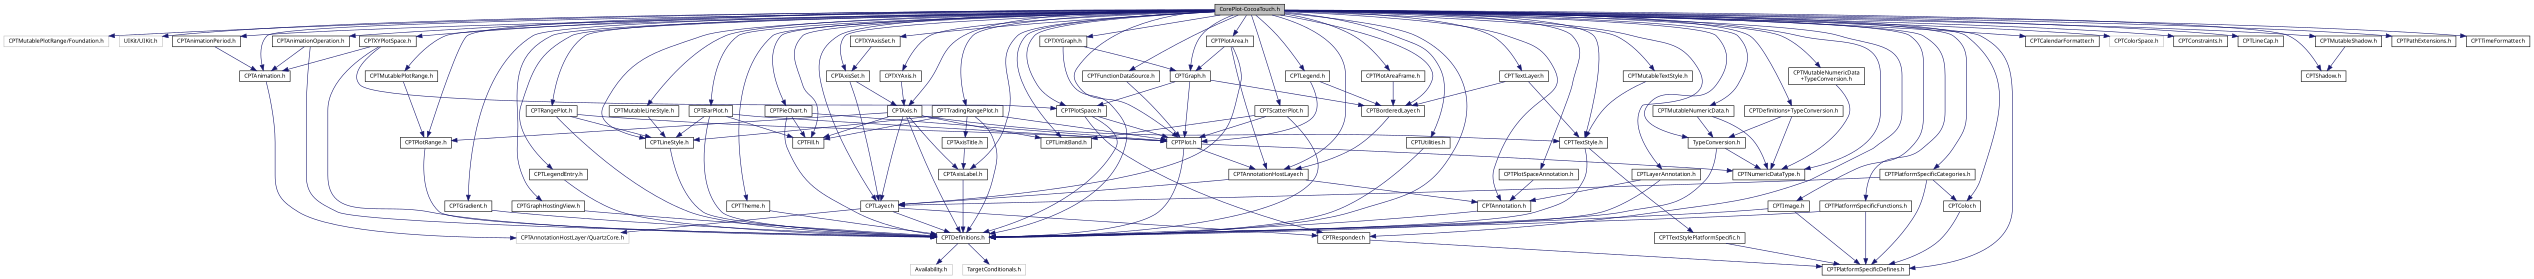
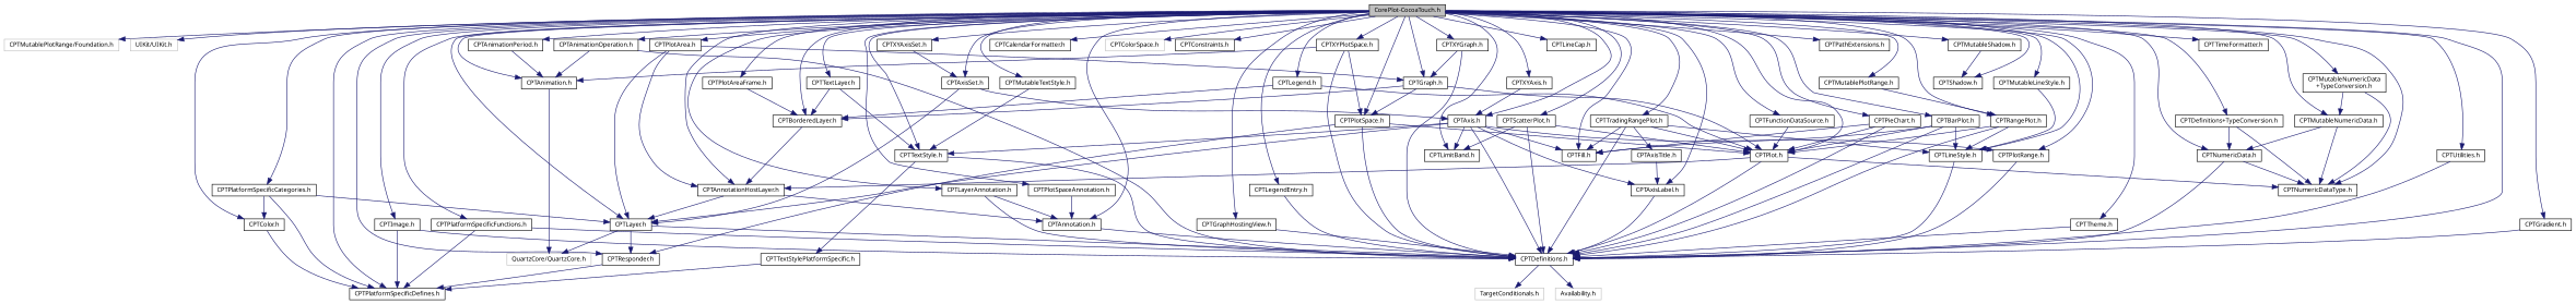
  digraph {
    node [color=black fontname="Lucinda Grande" fontsize=10 shape=record]
    edge [color=midnightblue fontname="Lucinda Grande" fontsize=10 labelfontname="Lucinda Grande" labelfontsize=10 style=solid]
    n1 [fillcolor=grey75 fontcolor=black height=0.2 label="CorePlot-CocoaTouch.h" style=filled width=0.4]
    n2 [color=grey75 height=0.2 label="CPTMutablePlotRange/Foundation.h" width=0.4]
    n3 [color=grey75 height=0.2 label="UIKit/UIKit.h" width=0.4]
    n4 [height=0.2 label="CPTAnimation.h" width=0.4]
    n5 [height=0.2 label="CPTAnimationOperation.h" width=0.4]
    n6 [height=0.2 label="CPTDefinitions.h" width=0.4]
    n7 [height=0.2 label="CPTAnimationPeriod.h" width=0.4]
    n8 [height=0.2 label="CPTAnnotation.h" width=0.4]
    n9 [height=0.2 label="CPTAnnotationHostLayer.h" width=0.4]
    n10 [height=0.2 label="CPTLayer.h" width=0.4]
    n11 [height=0.2 label="CPTResponder.h" width=0.4]
    n12 [height=0.2 label="CPTPlatformSpecificDefines.h" width=0.4]
    n13 [height=0.2 label="CPTAxis.h" width=0.4]
    n14 [height=0.2 label="CPTAxisLabel.h" width=0.4]
    n15 [height=0.2 label="CPTFill.h" width=0.4]
    n16 [height=0.2 label="CPTLimitBand.h" width=0.4]
    n17 [height=0.2 label="CPTPlotRange.h" width=0.4]
    n18 [height=0.2 label="CPTTextStyle.h" width=0.4]
    n19 [height=0.2 label="CPTAxisSet.h" width=0.4]
    n20 [height=0.2 label="CPTBarPlot.h" width=0.4]
    n21 [height=0.2 label="CPTLineStyle.h" width=0.4]
    n22 [height=0.2 label="CPTPlot.h" width=0.4]
    n23 [height=0.2 label="CPTNumericDataType.h" width=0.4]
    n24 [height=0.2 label="CPTBorderedLayer.h" width=0.4]
    n25 [height=0.2 label="CPTCalendarFormatter.h" width=0.4]
    n26 [height=0.2 label="CPTColor.h" width=0.4]
    n27 [color=grey75 height=0.2 label="CPTColorSpace.h" width=0.4]
    n28 [height=0.2 label="CPTConstraints.h" width=0.4]
    n29 [height=0.2 label="CPTFunctionDataSource.h" width=0.4]
    n30 [height=0.2 label="CPTGradient.h" width=0.4]
    n31 [height=0.2 label="CPTGraph.h" width=0.4]
    n32 [height=0.2 label="CPTPlotSpace.h" width=0.4]
    n33 [height=0.2 label="CPTGraphHostingView.h" width=0.4]
    n34 [height=0.2 label="CPTImage.h" width=0.4]
    n35 [height=0.2 label="CPTLayerAnnotation.h" width=0.4]
    n36 [height=0.2 label="CPTLegend.h" width=0.4]
    n37 [height=0.2 label="CPTLegendEntry.h" width=0.4]
    n38 [height=0.2 label="CPTLineCap.h" width=0.4]
    n39 [height=0.2 label="CPTMutableLineStyle.h" width=0.4]
    n40 [height=0.2 label="CPTMutableNumericData\l+TypeConversion.h" width=0.4]
    n41 [height=0.2 label="CPTMutableNumericData.h" width=0.4]
-   n42 [height=0.2 label="TypeConversion.h" width=0.4]
+   n42 [height=0.2 label="CPTNumericData.h" width=0.4]
    n43 [height=0.2 label="CPTMutablePlotRange.h" width=0.4]
    n44 [height=0.2 label="CPTMutableShadow.h" width=0.4]
    n45 [height=0.2 label="CPTShadow.h" width=0.4]
    n46 [height=0.2 label="CPTMutableTextStyle.h" width=0.4]
    n47 [height=0.2 label="CPTDefinitions+TypeConversion.h" width=0.4]
    n48 [height=0.2 label="CPTPathExtensions.h" width=0.4]
    n49 [height=0.2 label="CPTPieChart.h" width=0.4]
    n50 [height=0.2 label="CPTPlatformSpecificCategories.h" width=0.4]
    n51 [height=0.2 label="CPTPlatformSpecificFunctions.h" width=0.4]
    n52 [height=0.2 label="CPTPlotArea.h" width=0.4]
    n53 [height=0.2 label="CPTPlotAreaFrame.h" width=0.4]
    n54 [height=0.2 label="CPTPlotSpaceAnnotation.h" width=0.4]
    n55 [height=0.2 label="CPTRangePlot.h" width=0.4]
    n56 [height=0.2 label="CPTScatterPlot.h" width=0.4]
    n57 [height=0.2 label="CPTTextLayer.h" width=0.4]
    n58 [height=0.2 label="CPTTheme.h" width=0.4]
    n59 [height=0.2 label="CPTTimeFormatter.h" width=0.4]
    n60 [height=0.2 label="CPTTradingRangePlot.h" width=0.4]
    n61 [height=0.2 label="CPTUtilities.h" width=0.4]
    n62 [height=0.2 label="CPTXYAxis.h" width=0.4]
    n63 [height=0.2 label="CPTXYAxisSet.h" width=0.4]
    n64 [height=0.2 label="CPTXYGraph.h" width=0.4]
    n65 [height=0.2 label="CPTXYPlotSpace.h" width=0.4]
-   n66 [color=grey75 height=0.2 label="CPTAnnotationHostLayer/QuartzCore.h" width=0.4]
+   n66 [color=grey75 height=0.2 label="QuartzCore/QuartzCore.h" width=0.4]
    n67 [color=grey75 height=0.2 label="TargetConditionals.h" width=0.4]
    n68 [color=grey75 height=0.2 label="Availability.h" width=0.4]
    n69 [height=0.2 label="CPTTextStylePlatformSpecific.h" width=0.4]
    n70 [height=0.2 label="CPTAxisTitle.h" width=0.4]
    n1 -> n2
    n1 -> n3
    n1 -> n4
    n1 -> n5
    n1 -> n6
    n1 -> n7
    n1 -> n8
    n1 -> n9
    n1 -> n10
    n1 -> n11
    n1 -> n12
    n1 -> n13
    n1 -> n14
    n1 -> n15
    n1 -> n16
    n1 -> n17
    n1 -> n18
    n1 -> n19
    n1 -> n20
    n1 -> n21
    n1 -> n22
    n1 -> n23
    n1 -> n24
    n1 -> n25
    n1 -> n26
    n1 -> n27
    n1 -> n28
    n1 -> n29
    n1 -> n30
    n1 -> n31
    n1 -> n32
    n1 -> n33
    n1 -> n34
    n1 -> n35
    n1 -> n36
    n1 -> n37
    n1 -> n38
    n1 -> n39
    n1 -> n40
    n1 -> n41
    n1 -> n42
    n1 -> n43
    n1 -> n44
    n1 -> n45
    n1 -> n46
    n1 -> n47
    n1 -> n48
    n1 -> n49
    n1 -> n50
    n1 -> n51
    n1 -> n52
    n1 -> n53
    n1 -> n54
    n1 -> n55
    n1 -> n56
    n1 -> n57
    n1 -> n58
    n1 -> n59
    n1 -> n60
    n1 -> n61
    n1 -> n62
    n1 -> n63
    n1 -> n64
    n1 -> n65
    n4 -> n66
    n5 -> n4
    n5 -> n6
    n6 -> n67
    n6 -> n68
    n7 -> n4
    n8 -> n6
    n9 -> n8
    n9 -> n10
    n10 -> n6
    n10 -> n11
    n10 -> n66
    n11 -> n12
    n13 -> n6
    n13 -> n10
    n13 -> n14
    n13 -> n15
    n13 -> n16
    n13 -> n17
    n13 -> n18
    n14 -> n6
    n17 -> n6
    n18 -> n6
    n18 -> n69
    n19 -> n10
    n19 -> n13
    n20 -> n6
    n20 -> n15
    n20 -> n21
    n20 -> n22
    n21 -> n6
    n22 -> n6
    n22 -> n9
    n22 -> n23
    n24 -> n9
    n26 -> n12
    n29 -> n22
    n30 -> n6
    n31 -> n22
    n31 -> n24
    n31 -> n32
    n32 -> n6
    n32 -> n11
    n32 -> n22
    n33 -> n6
    n34 -> n6
    n34 -> n12
    n35 -> n6
    n35 -> n8
    n36 -> n22
    n36 -> n24
    n37 -> n6
    n39 -> n21
    n40 -> n23
+   n40 -> n41
    n41 -> n23
    n41 -> n42
    n42 -> n6
    n42 -> n23
-   n43 -> n17
+   n43 -> n55
    n44 -> n45
    n46 -> n18
    n47 -> n23
    n47 -> n42
    n49 -> n6
    n49 -> n15
    n49 -> n22
    n50 -> n10
    n50 -> n12
    n50 -> n26
    n51 -> n6
    n51 -> n12
    n52 -> n9
    n52 -> n10
    n52 -> n31
    n53 -> n24
    n54 -> n8
    n55 -> n6
    n55 -> n21
    n55 -> n22
    n56 -> n6
    n56 -> n16
    n56 -> n22
    n57 -> n18
    n57 -> n24
    n58 -> n6
    n60 -> n6
    n60 -> n15
    n60 -> n21
    n60 -> n22
    n60 -> n70
    n61 -> n6
    n62 -> n13
    n63 -> n19
    n64 -> n6
    n64 -> n31
    n65 -> n4
    n65 -> n6
    n65 -> n32
    n69 -> n12
    n70 -> n14
  }
